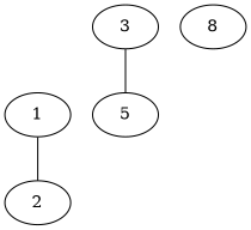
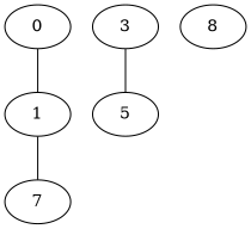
  graph {
    node [type=corner x=209]
    edge [angle0=-1.57 frequency=1 type0=line]
+   0 [y=193]
    1 [type=intersection y=210]
-   2 [type=endpoint x=349 y=345]
+   2 [type=endpoint x=349 y=345 label=7]
    3 [x=195 y=205]
    5 [type=endpoint x=195 y=271]
    n6 [label=8 type=circle x=250 y=247]
+   0 -- 1
    1 -- 2 [angle0=.77]
    3 -- 5
  }
